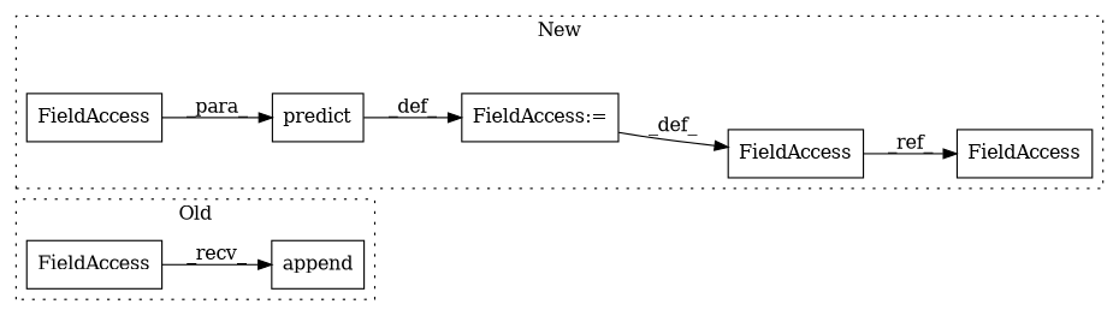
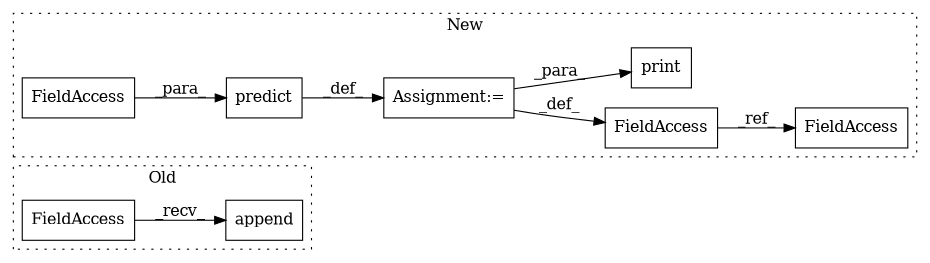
  digraph {
    rankdir=LR
    node [a=22 l=8 shape=box]
    n1 [a=32 l="7,1" label=append s="304,329"]
    n2 [label=FieldAccess s=295]
    n3 [a=32 l="8,1" label=predict s="3470,3486"]
-   n4 [a=7 l=1 label="FieldAccess:=" s=3502]
+   n4 [a=7 l=1 label="Assignment:=" s=3502]
    n5 [l=5 label=FieldAccess s=3497]
    n6 [l=5 label=FieldAccess s=3559]
+   n7 [a=32 l="6,1" label=print s="3651,3691"]
    n8 [label=FieldAccess s=3478]
    subgraph cluster_1 {
      label=Old
      style=dotted
      n1
      n2
    }
    subgraph cluster_2 {
      label=New
      style=dotted
      n3
      n4
      n5
      n6
+     n7
      n8
    }
    n2 -> n1 [label=_recv_]
    n3 -> n4 [label=_def_]
    n4 -> n5 [label=_def_]
+   n4 -> n7 [label=_para_]
    n5 -> n6 [label=_ref_]
    n8 -> n3 [label=_para_]
  }
